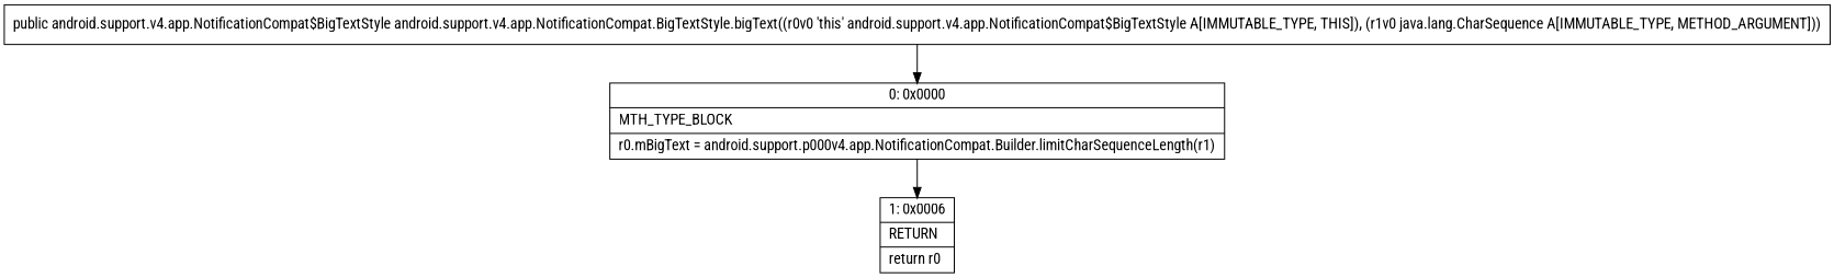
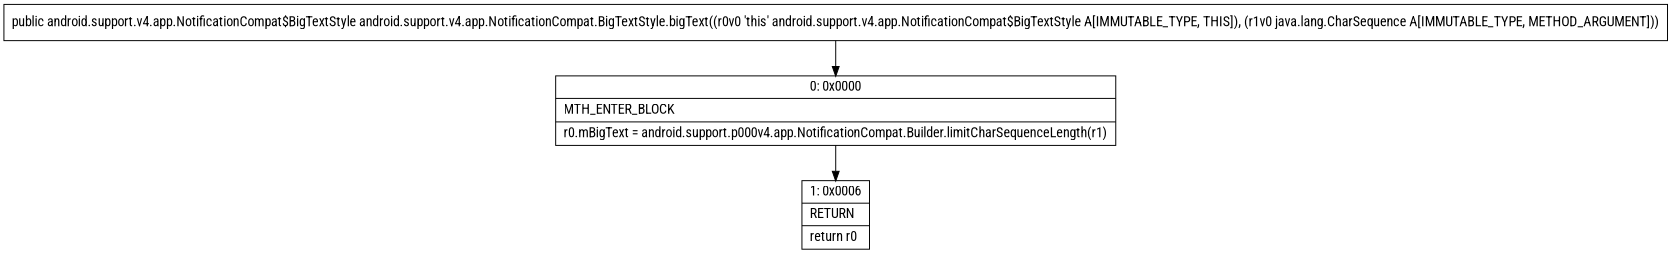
  digraph {
    fontname="Roboto Condensed"
    node [shape=record fontname="Roboto Condensed"]
    edge [fontname="Roboto Condensed"]
-   n1 [label="{0\:\ 0x0000|MTH_TYPE_BLOCK\l|r0.mBigText = android.support.p000v4.app.NotificationCompat.Builder.limitCharSequenceLength(r1)\l}"]
+   n1 [label="{0\:\ 0x0000|MTH_ENTER_BLOCK\l|r0.mBigText = android.support.p000v4.app.NotificationCompat.Builder.limitCharSequenceLength(r1)\l}"]
    n2 [label="{1\:\ 0x0006|RETURN\l|return r0\l}"]
    n3 [label="{public android.support.v4.app.NotificationCompat$BigTextStyle android.support.v4.app.NotificationCompat.BigTextStyle.bigText((r0v0 'this' android.support.v4.app.NotificationCompat$BigTextStyle A[IMMUTABLE_TYPE, THIS]), (r1v0 java.lang.CharSequence A[IMMUTABLE_TYPE, METHOD_ARGUMENT])) }"]
    n1 -> n2
    n3 -> n1
  }
